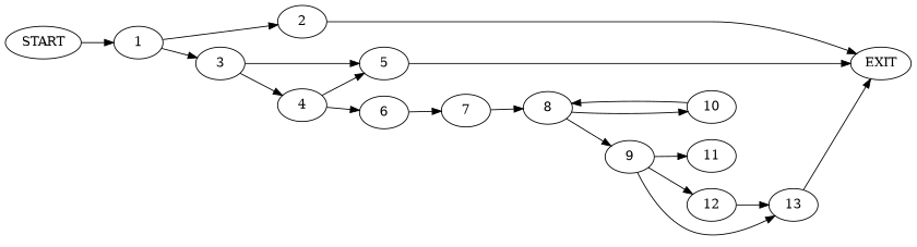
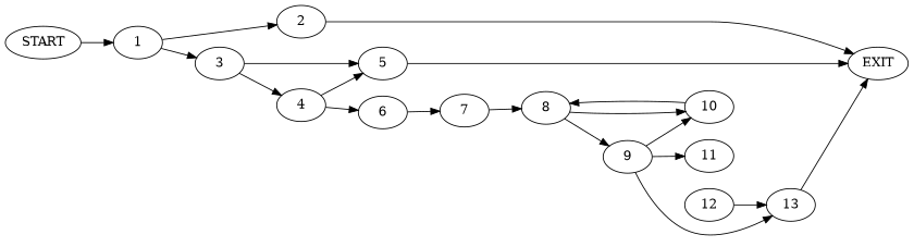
  digraph {
    rankdir=LR
    n1 [label=START]
    1
    2
    3
    n5 [label=EXIT]
    4
    5
    6
    7
    8
    9
    10
    11
    12
    13
    n1 -> 1
    1 -> 2
    1 -> 3
    2 -> n5
    3 -> 4
    3 -> 5
    4 -> 5
    4 -> 6
    5 -> n5
    6 -> 7
    7 -> 8
    8 -> 9
    8 -> 10
    9 -> 11
-   9 -> 12
+   9 -> 10
    9 -> 13
    10 -> 8
    12 -> 13
    13 -> n5
  }
